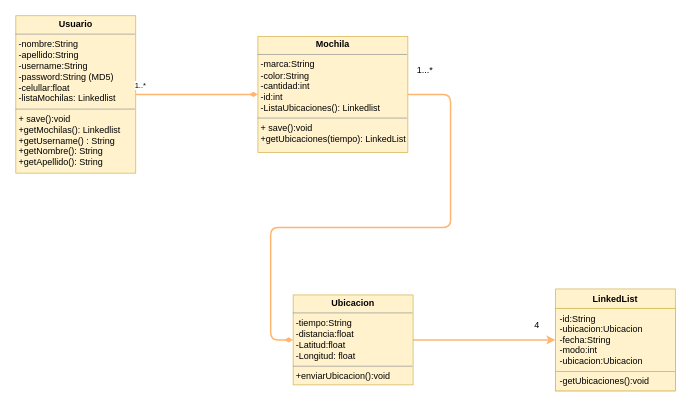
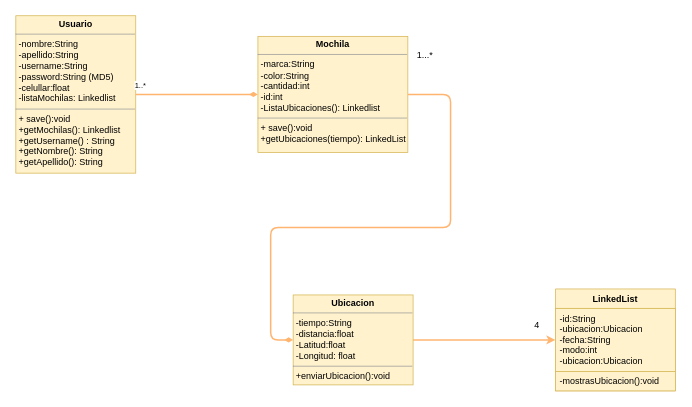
  <mxCell id="0" />
  <mxCell id="1" parent="0" />
  <mxCell id="2" value="&lt;p style=&quot;margin: 0px ; margin-top: 4px ; text-align: center&quot;&gt;&lt;b&gt;Usuario&lt;/b&gt;&lt;/p&gt;&lt;hr size=&quot;1&quot;&gt;&lt;p style=&quot;margin: 0px ; margin-left: 4px&quot;&gt;-nombre:String&lt;/p&gt;&lt;p style=&quot;margin: 0px ; margin-left: 4px&quot;&gt;-apellido:String&lt;/p&gt;&lt;p style=&quot;margin: 0px ; margin-left: 4px&quot;&gt;-username:String&lt;/p&gt;&lt;p style=&quot;margin: 0px ; margin-left: 4px&quot;&gt;-password:String (MD5)&lt;/p&gt;&lt;p style=&quot;margin: 0px ; margin-left: 4px&quot;&gt;-celullar:float&lt;/p&gt;&lt;p style=&quot;margin: 0px ; margin-left: 4px&quot;&gt;-listaMochilas: Linkedlist&lt;/p&gt;&lt;hr size=&quot;1&quot;&gt;&lt;p style=&quot;margin: 0px ; margin-left: 4px&quot;&gt;+ save():void&lt;/p&gt;&lt;p style=&quot;margin: 0px ; margin-left: 4px&quot;&gt;+getMochilas(): Linkedlist&lt;/p&gt;&lt;p style=&quot;margin: 0px ; margin-left: 4px&quot;&gt;+getUsername() : String&lt;/p&gt;&lt;p style=&quot;margin: 0px ; margin-left: 4px&quot;&gt;+getNombre(): String&lt;/p&gt;&lt;p style=&quot;margin: 0px ; margin-left: 4px&quot;&gt;+getApellido(): String&lt;/p&gt;" style="verticalAlign=top;align=left;overflow=fill;fontSize=12;fontFamily=Helvetica;html=1;fillColor=#fff2cc;strokeColor=#d6b656;" parent="1" vertex="1"><mxGeometry x="20" y="20.5" width="160" height="210" as="geometry" /></mxCell>
  <mxCell id="3" value="&lt;p style=&quot;margin: 0px ; margin-top: 4px ; text-align: center&quot;&gt;&lt;b&gt;Mochila&lt;/b&gt;&lt;/p&gt;&lt;hr size=&quot;1&quot;&gt;&lt;p style=&quot;margin: 0px ; margin-left: 4px&quot;&gt;-marca:String&lt;/p&gt;&lt;p style=&quot;margin: 0px ; margin-left: 4px&quot;&gt;-color:String&lt;/p&gt;&lt;p style=&quot;margin: 0px ; margin-left: 4px&quot;&gt;-cantidad:int&lt;/p&gt;&lt;p style=&quot;margin: 0px ; margin-left: 4px&quot;&gt;-id:int&lt;/p&gt;&lt;p style=&quot;margin: 0px ; margin-left: 4px&quot;&gt;-ListaUbicaciones(): Linkedlist&lt;/p&gt;&lt;hr size=&quot;1&quot;&gt;&lt;p style=&quot;margin: 0px ; margin-left: 4px&quot;&gt;+ save():void&lt;/p&gt;&lt;p style=&quot;margin: 0px ; margin-left: 4px&quot;&gt;+getUbicaciones(tiempo): LinkedList&lt;/p&gt;" style="verticalAlign=top;align=left;overflow=fill;fontSize=12;fontFamily=Helvetica;html=1;fillColor=#fff2cc;strokeColor=#d6b656;" parent="1" vertex="1"><mxGeometry x="343" y="48" width="200" height="155" as="geometry" /></mxCell>
  <mxCell id="4" style="edgeStyle=none;rounded=0;orthogonalLoop=1;jettySize=auto;html=1;exitX=1;exitY=0.5;exitDx=0;exitDy=0;entryX=0;entryY=0.5;entryDx=0;entryDy=0;strokeColor=#FFB570;strokeWidth=2;fillColor=#FFB570;" edge="1" parent="1" source="5" target="6"><mxGeometry relative="1" as="geometry" /></mxCell>
  <mxCell id="5" value="&lt;p style=&quot;margin: 0px ; margin-top: 4px ; text-align: center&quot;&gt;&lt;b&gt;Ubicacion&lt;/b&gt;&lt;/p&gt;&lt;hr size=&quot;1&quot;&gt;&lt;p style=&quot;margin: 0px ; margin-left: 4px&quot;&gt;-tiempo:String&lt;/p&gt;&lt;p style=&quot;margin: 0px ; margin-left: 4px&quot;&gt;-distancia:float&lt;/p&gt;&lt;p style=&quot;margin: 0px ; margin-left: 4px&quot;&gt;-Latitud:float&lt;br style=&quot;padding: 0px ; margin: 0px&quot;&gt;-Longitud: float&lt;br&gt;&lt;/p&gt;&lt;hr size=&quot;1&quot;&gt;&lt;p style=&quot;margin: 0px ; margin-left: 4px&quot;&gt;+enviarUbicacion():void&lt;/p&gt;" style="verticalAlign=top;align=left;overflow=fill;fontSize=12;fontFamily=Helvetica;html=1;fillColor=#fff2cc;strokeColor=#d6b656;" parent="1" vertex="1"><mxGeometry x="390" y="393" width="160" height="120" as="geometry" /></mxCell>
  <mxCell id="6" value="LinkedList" style="swimlane;fontStyle=1;align=center;verticalAlign=top;childLayout=stackLayout;horizontal=1;startSize=26;horizontalStack=0;resizeParent=1;resizeParentMax=0;resizeLast=0;collapsible=1;marginBottom=0;fillColor=#fff2cc;strokeColor=#d6b656;" parent="1" vertex="1"><mxGeometry x="740" y="385" width="160" height="136" as="geometry" /></mxCell>
  <mxCell id="7" value="-id:String&#10;-ubicacion:Ubicacion&#10;-fecha:String&#10;-modo:int&#10;-ubicacion:Ubicacion" style="text;strokeColor=#d6b656;fillColor=#fff2cc;align=left;verticalAlign=top;spacingLeft=4;spacingRight=4;overflow=hidden;rotatable=0;points=[[0,0.5],[1,0.5]];portConstraint=eastwest;" parent="6" vertex="1"><mxGeometry y="26" width="160" height="84" as="geometry" /></mxCell>
- <mxCell id="8" value="-getUbicaciones():void" style="text;strokeColor=#d6b656;fillColor=#fff2cc;align=left;verticalAlign=top;spacingLeft=4;spacingRight=4;overflow=hidden;rotatable=0;points=[[0,0.5],[1,0.5]];portConstraint=eastwest;" parent="6" vertex="1"><mxGeometry y="110" width="160" height="26" as="geometry" /></mxCell>
+ <mxCell id="8" value="-mostrasUbicacion():void" style="text;strokeColor=#d6b656;fillColor=#fff2cc;align=left;verticalAlign=top;spacingLeft=4;spacingRight=4;overflow=hidden;rotatable=0;points=[[0,0.5],[1,0.5]];portConstraint=eastwest;" parent="6" vertex="1"><mxGeometry y="110" width="160" height="26" as="geometry" /></mxCell>
  <mxCell id="9" value="" style="endArrow=diamondThin;endFill=1;html=1;align=left;verticalAlign=top;strokeColor=#FFB570;strokeWidth=2;entryX=0;entryY=0.5;entryDx=0;entryDy=0;exitX=1;exitY=0.5;exitDx=0;exitDy=0;" parent="1" edge="1" target="3" source="2"><mxGeometry x="-1" relative="1" as="geometry"><mxPoint x="183" y="113" as="sourcePoint" /><mxPoint x="343" y="113" as="targetPoint" /></mxGeometry></mxCell>
  <mxCell id="10" value="1..*" style="resizable=0;html=1;align=left;verticalAlign=bottom;labelBackgroundColor=#ffffff;fontSize=10;" parent="9" connectable="0" vertex="1"><mxGeometry x="-1" relative="1" as="geometry"><mxPoint x="-3" y="-5" as="offset" /></mxGeometry></mxCell>
  <mxCell id="11" value="" style="endArrow=diamondThin;endFill=1;html=1;align=left;verticalAlign=top;edgeStyle=orthogonalEdgeStyle;exitX=1;exitY=0.5;exitDx=0;exitDy=0;strokeColor=#FFB570;fillColor=#FFB570;strokeWidth=2;entryX=0;entryY=0.5;entryDx=0;entryDy=0;" parent="1" source="3" target="5" edge="1"><mxGeometry x="-1" relative="1" as="geometry"><mxPoint x="410" y="203" as="sourcePoint" /><mxPoint x="510" y="203" as="targetPoint" /><Array as="points"><mxPoint x="600" y="126" /><mxPoint x="600" y="303" /><mxPoint x="360" y="303" /></Array></mxGeometry></mxCell>
  <mxCell id="12" value="" style="resizable=0;html=1;align=left;verticalAlign=bottom;labelBackgroundColor=#ffffff;fontSize=10;" parent="11" connectable="0" vertex="1"><mxGeometry x="-1" relative="1" as="geometry" /></mxCell>
- <mxCell id="13" value="&amp;nbsp;1...*" style="text;html=1;resizable=0;points=[];autosize=1;align=left;verticalAlign=top;spacingTop=-4;" parent="1" vertex="1"><mxGeometry x="550" y="83" width="40" height="20" as="geometry" /></mxCell>
+ <mxCell id="13" value="&amp;nbsp;1...*" style="text;html=1;resizable=0;points=[];autosize=1;align=left;verticalAlign=top;spacingTop=-4;" parent="1" vertex="1"><mxGeometry x="550" y="63" width="40" height="20" as="geometry" /></mxCell>
  <mxCell id="14" value="4" style="text;html=1;resizable=0;points=[];autosize=1;align=left;verticalAlign=top;spacingTop=-4;" vertex="1" parent="1"><mxGeometry x="710" y="423" width="20" height="20" as="geometry" /></mxCell>
